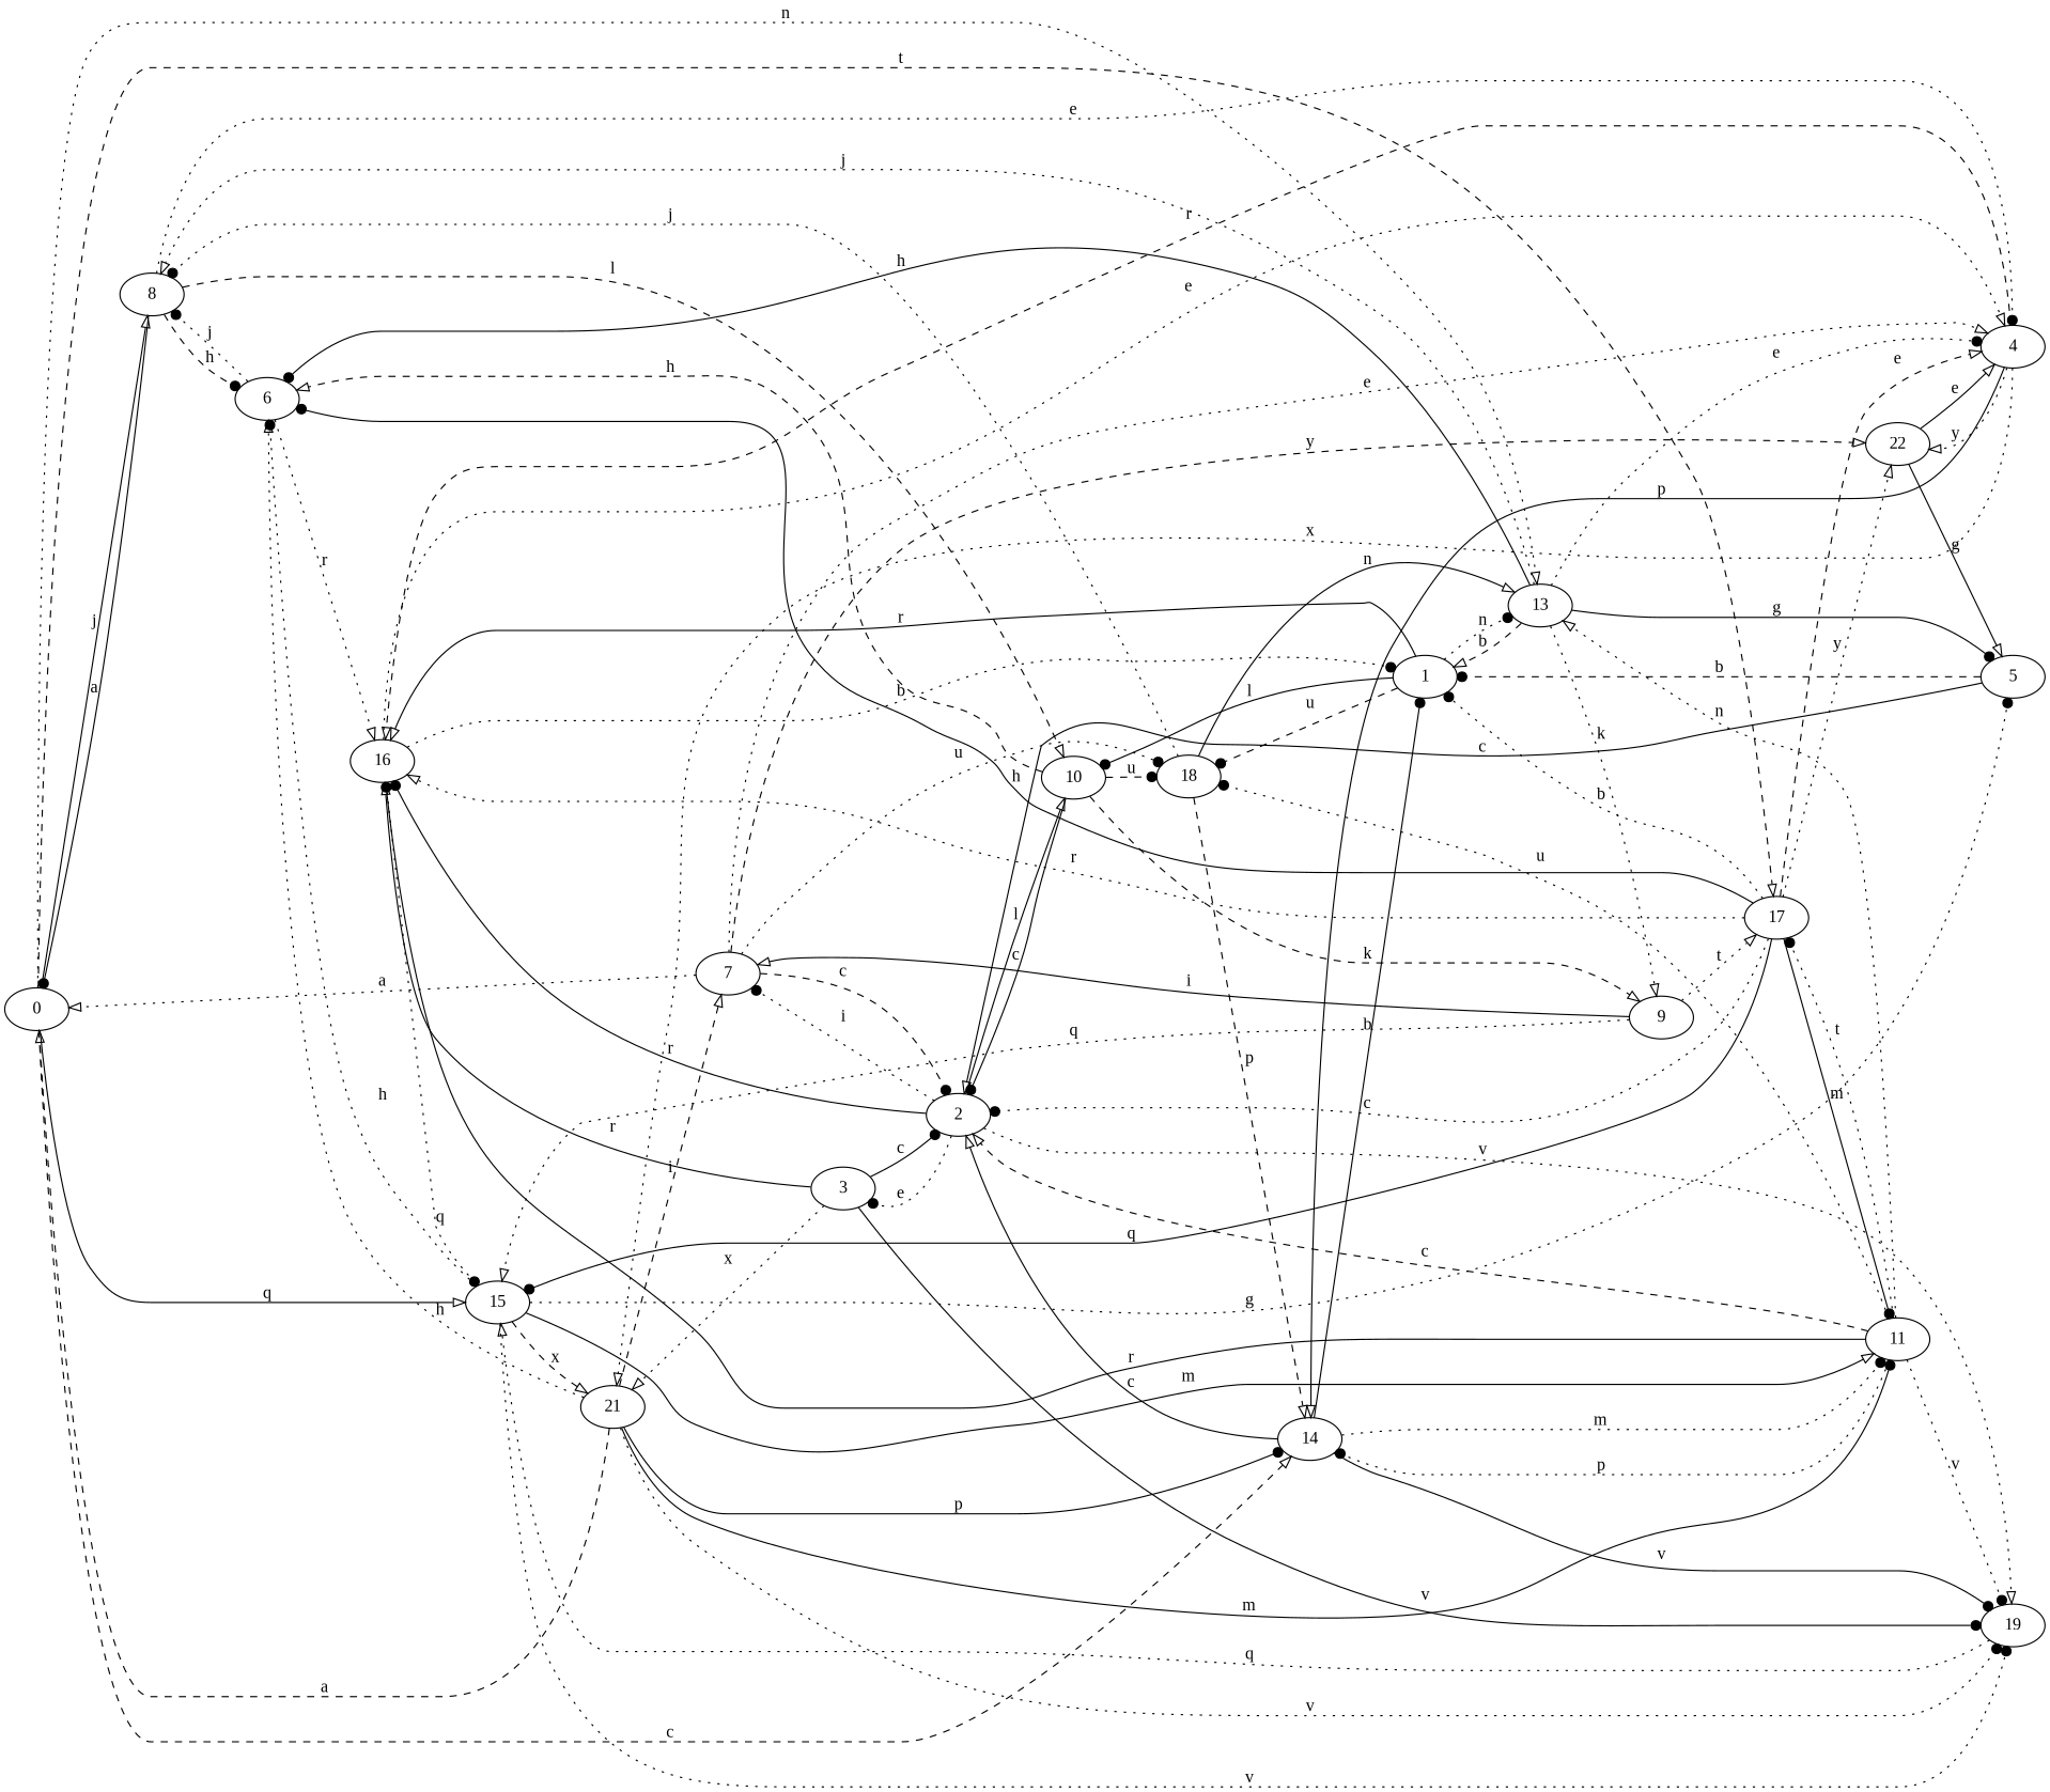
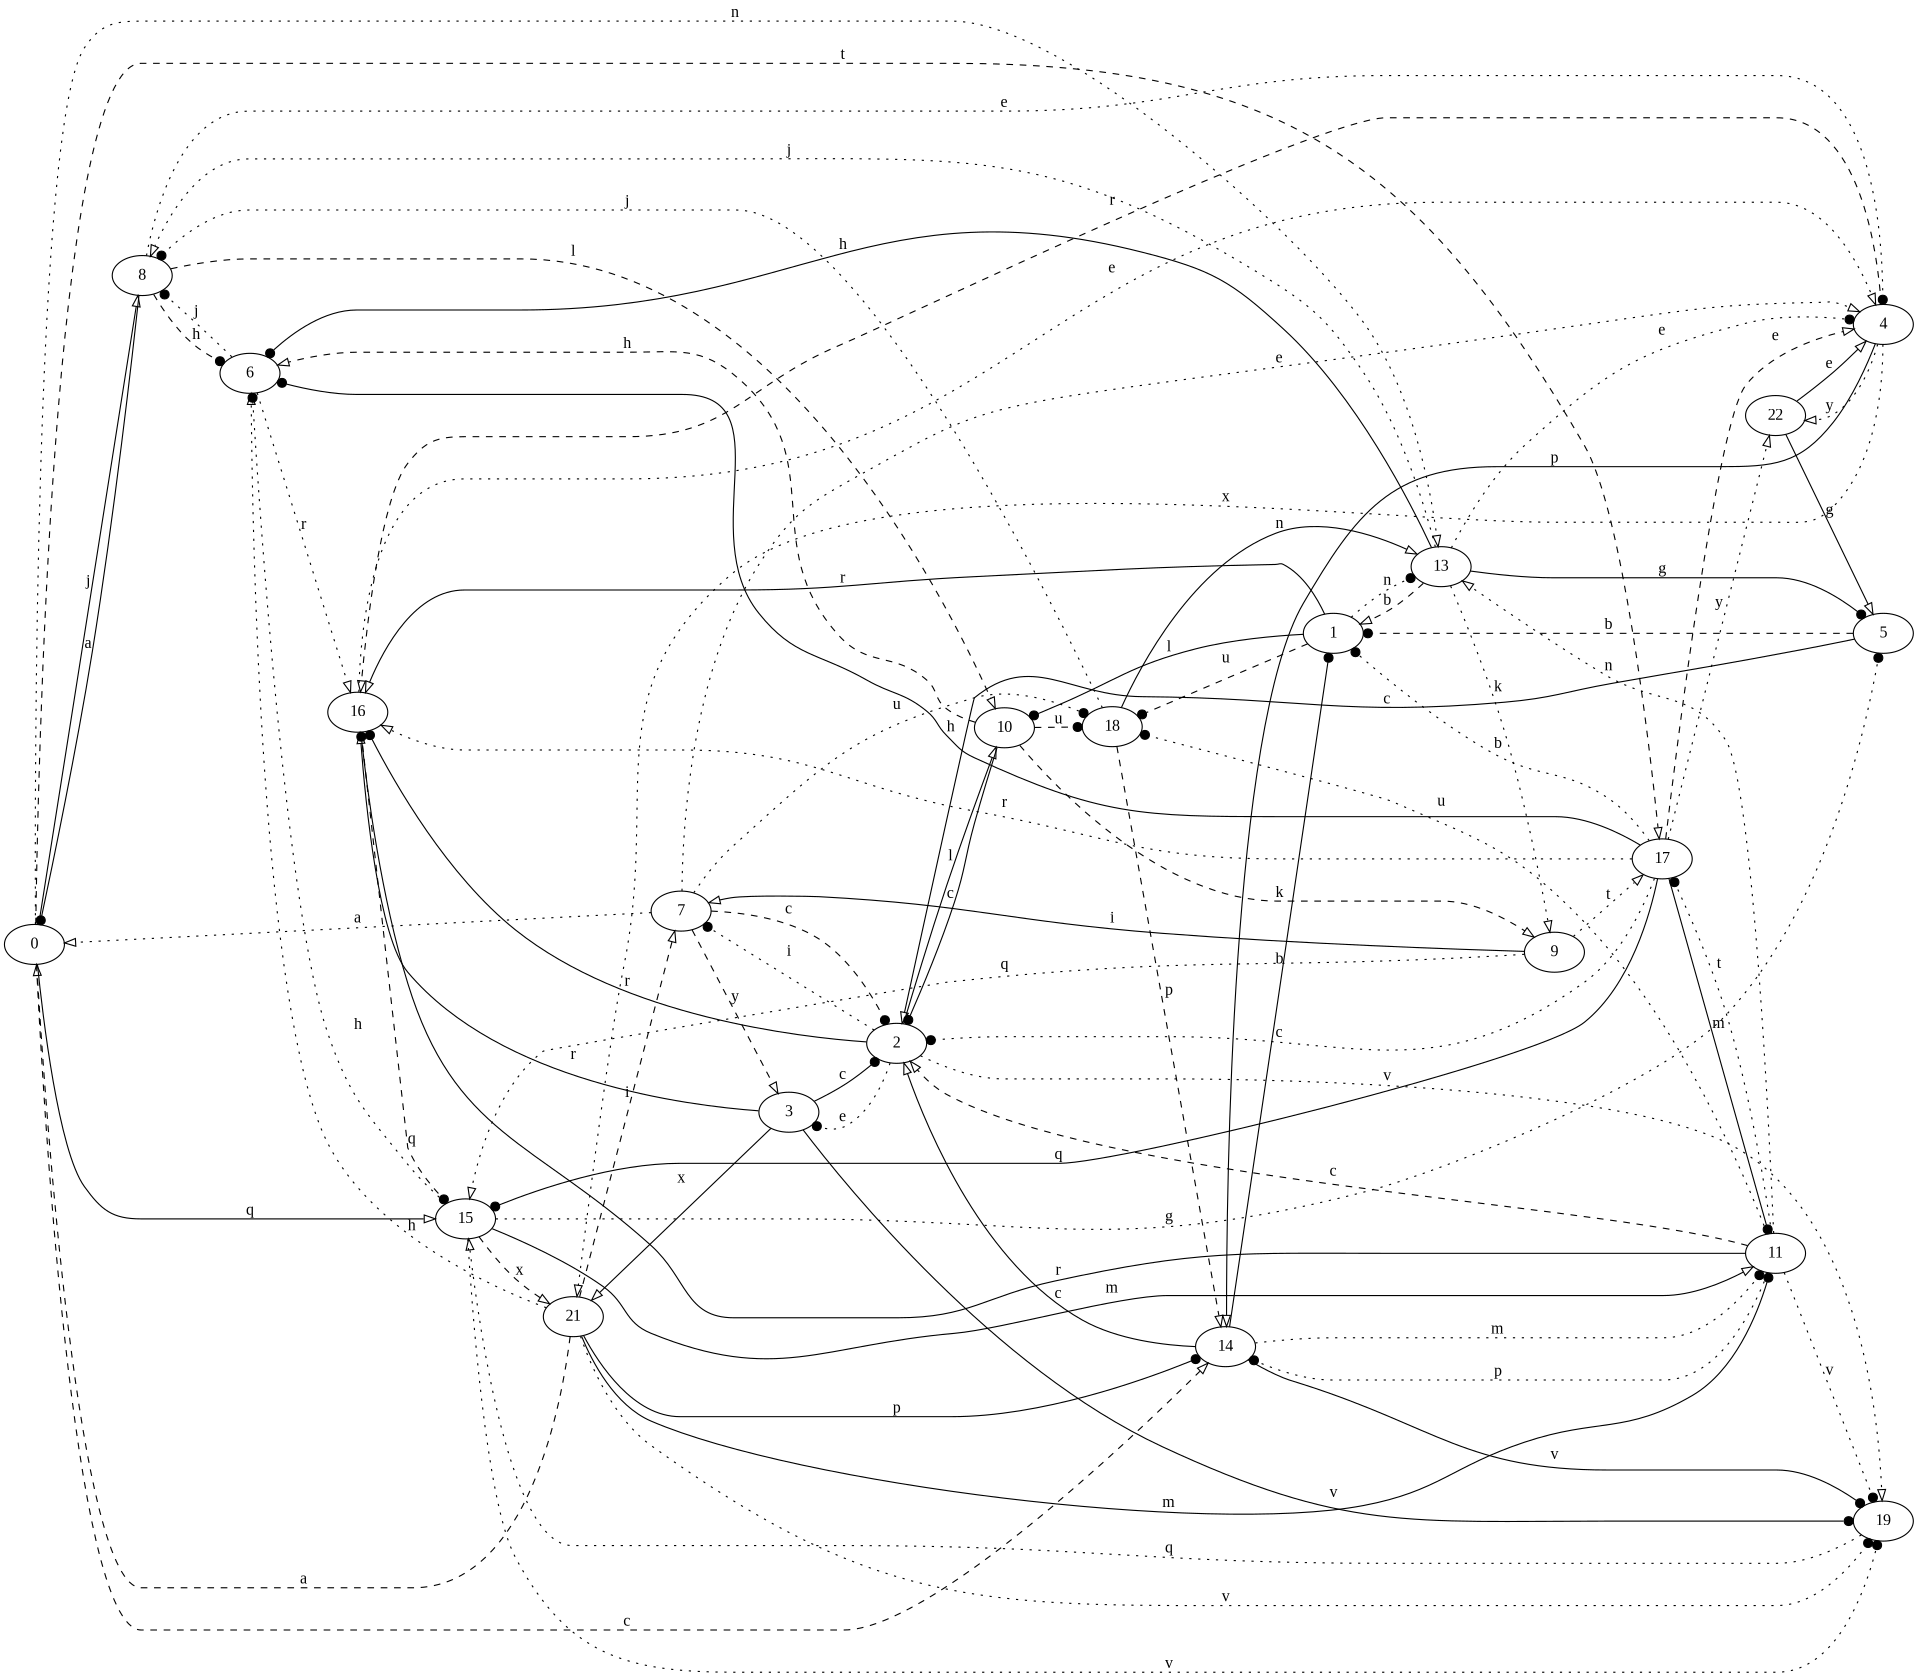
  strict digraph {
    fontname="Liberation Serif"
    rankdir=LR
    node [fontname="Liberation Serif"]
    edge [arrowhead=onormal fontname="Liberation Serif" style=dotted]
    0
    8
    13
    14
    15
    17
    10
    4
    6
    1
    5
    9
    2
    19
    11
    21
    16
    22
    18
    3
    7
    0 -> 8 [label=j style=solid]
    0 -> 13 [label=n]
    0 -> 14 [label=c style=dashed]
    0 -> 15 [label=q style=solid]
    0 -> 17 [label=t style=dashed]
    8 -> 0 [arrowhead=dot label=a style=solid]
    8 -> 10 [label=l style=dashed]
    8 -> 4 [arrowhead=dot label=e]
    8 -> 6 [arrowhead=dot label=h style=dashed]
    13 -> 8 [label=j]
    13 -> 4 [arrowhead=dot label=e]
    13 -> 6 [arrowhead=dot label=h style=solid]
    13 -> 1 [label=b style=dashed]
    13 -> 5 [arrowhead=dot label=g style=solid]
    13 -> 9 [label=k]
    14 -> 1 [arrowhead=dot label=b style=solid]
    14 -> 2 [label=c style=solid]
    14 -> 19 [arrowhead=dot label=v style=solid]
    14 -> 11 [arrowhead=dot label=m]
    15 -> 6 [arrowhead=dot label=h]
    15 -> 5 [arrowhead=dot label=g]
    15 -> 19 [arrowhead=dot label=v]
    15 -> 11 [label=m style=solid]
    15 -> 21 [label=x style=dashed]
    17 -> 15 [arrowhead=dot label=q style=solid]
    17 -> 4 [label=e style=dashed]
    17 -> 6 [arrowhead=dot label=h style=solid]
    17 -> 1 [arrowhead=dot label=b]
    17 -> 2 [arrowhead=dot label=c]
    17 -> 11 [arrowhead=dot label=m style=solid]
    17 -> 16 [label=r]
    17 -> 22 [label=y]
    10 -> 6 [label=h style=dashed]
    10 -> 9 [label=k style=dashed]
    10 -> 2 [arrowhead=dot label=c style=solid]
    10 -> 18 [arrowhead=dot label=u style=dashed]
    4 -> 14 [label=p style=solid]
    4 -> 21 [label=x]
    4 -> 16 [label=r style=dashed]
    4 -> 22 [label=y]
    6 -> 8 [arrowhead=dot label=j]
    6 -> 16 [label=r]
    1 -> 13 [arrowhead=dot label=n]
    1 -> 10 [arrowhead=dot label=l style=solid]
    1 -> 16 [label=r style=solid]
    1 -> 18 [arrowhead=dot label=u style=dashed]
    5 -> 1 [arrowhead=dot label=b style=dashed]
    5 -> 2 [label=c style=solid]
    9 -> 15 [label=q]
    9 -> 17 [label=t]
    9 -> 7 [label=i style=solid]
    2 -> 10 [label=l style=solid]
    2 -> 19 [label=v]
    2 -> 16 [arrowhead=dot label=r style=solid]
    2 -> 3 [arrowhead=dot label=e]
    2 -> 7 [arrowhead=dot label=i]
    19 -> 15 [label=q]
    11 -> 13 [label=n]
    11 -> 14 [arrowhead=dot label=p]
    11 -> 17 [arrowhead=dot label=t]
    11 -> 2 [label=c style=dashed]
    11 -> 19 [arrowhead=dot label=v]
    11 -> 16 [arrowhead=dot label=r style=solid]
    11 -> 18 [arrowhead=dot label=u]
    21 -> 0 [label=a style=dashed]
    21 -> 14 [arrowhead=dot label=p style=solid]
    21 -> 6 [label=h]
    21 -> 19 [arrowhead=dot label=v]
    21 -> 11 [arrowhead=dot label=m style=solid]
    21 -> 7 [label=i style=dashed]
-   16 -> 15 [arrowhead=dot label=q]
+   16 -> 15 [arrowhead=dot label=q style=dashed]
    16 -> 4 [label=e]
-   16 -> 1 [arrowhead=dot label=b]
    22 -> 4 [label=e style=solid]
    22 -> 5 [label=g style=solid]
    18 -> 8 [arrowhead=dot label=j]
    18 -> 13 [label=n style=solid]
    18 -> 14 [label=p style=dashed]
    3 -> 2 [arrowhead=dot label=c style=solid]
    3 -> 19 [arrowhead=dot label=v style=solid]
-   3 -> 21 [label=x]
+   3 -> 21 [label=x style=solid]
    3 -> 16 [label=r style=solid]
    7 -> 0 [label=a]
    7 -> 4 [label=e]
    7 -> 2 [arrowhead=dot label=c style=dashed]
-   7 -> 22 [label=y style=dashed]
+   7 -> 3 [label=y style=dashed]
    7 -> 18 [arrowhead=dot label=u]
  }
